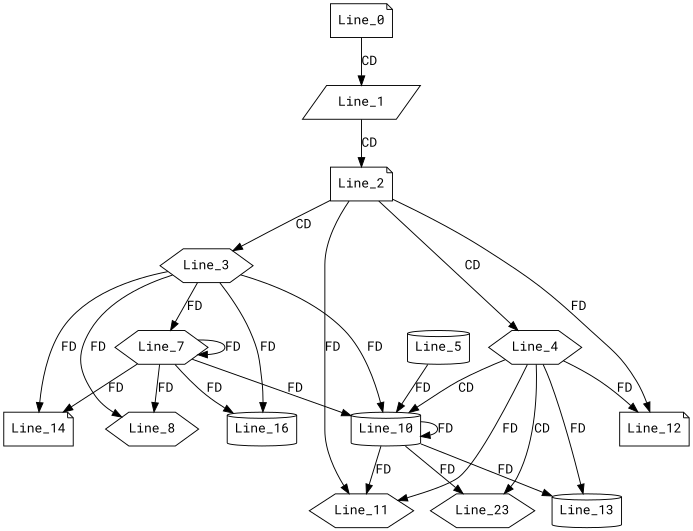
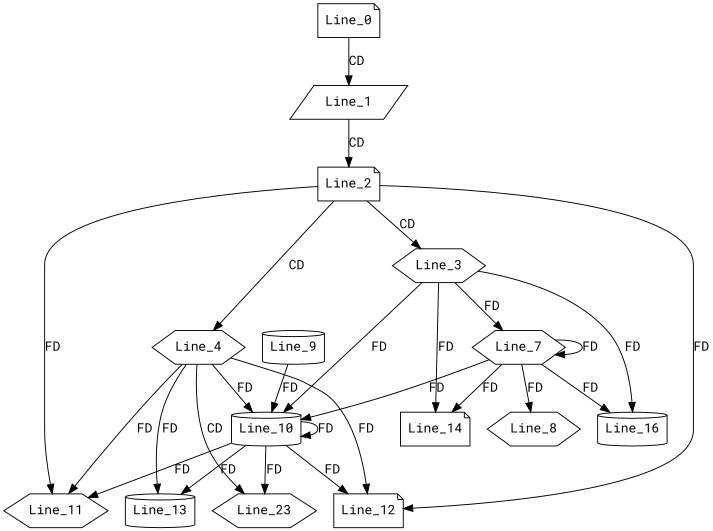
  digraph {
    fontname="Roboto Mono"
    node [fontname="Roboto Mono" shape=hexagon]
    edge [fontname="Roboto Mono"]
    Line_0 [shape=note]
    Line_1 [shape=parallelogram]
    Line_2 [shape=note]
    Line_3
    Line_4
    Line_11
    Line_12 [shape=note]
    Line_7
    Line_8
    Line_10 [shape=cylinder]
    Line_14 [shape=note]
    Line_16 [shape=cylinder]
    Line_13 [shape=cylinder]
    Line_23
-   Line_9 [shape=cylinder label=Line_5]
+   Line_9 [shape=cylinder]
    Line_0 -> Line_1 [label=CD]
    Line_1 -> Line_2 [label=CD]
    Line_2 -> Line_3 [label=CD]
    Line_2 -> Line_4 [label=CD]
    Line_2 -> Line_11 [label=FD]
    Line_2 -> Line_12 [label=FD]
    Line_3 -> Line_7 [label=FD]
-   Line_3 -> Line_8 [label=FD]
    Line_3 -> Line_10 [label=FD]
    Line_3 -> Line_14 [label=FD]
    Line_3 -> Line_16 [label=FD]
    Line_4 -> Line_11 [label=FD]
    Line_4 -> Line_12 [label=FD]
-   Line_4 -> Line_10 [label=CD]
+   Line_4 -> Line_10 [label=FD]
    Line_4 -> Line_13 [label=FD]
    Line_4 -> Line_23 [label=CD]
    Line_7 -> Line_7 [label=FD]
    Line_7 -> Line_8 [label=FD]
    Line_7 -> Line_10 [label=FD]
    Line_7 -> Line_14 [label=FD]
    Line_7 -> Line_16 [label=FD]
    Line_10 -> Line_11 [label=FD]
+   Line_10 -> Line_12 [label=FD]
    Line_10 -> Line_10 [label=FD]
    Line_10 -> Line_13 [label=FD]
    Line_10 -> Line_23 [label=FD]
    Line_9 -> Line_10 [label=FD]
  }
